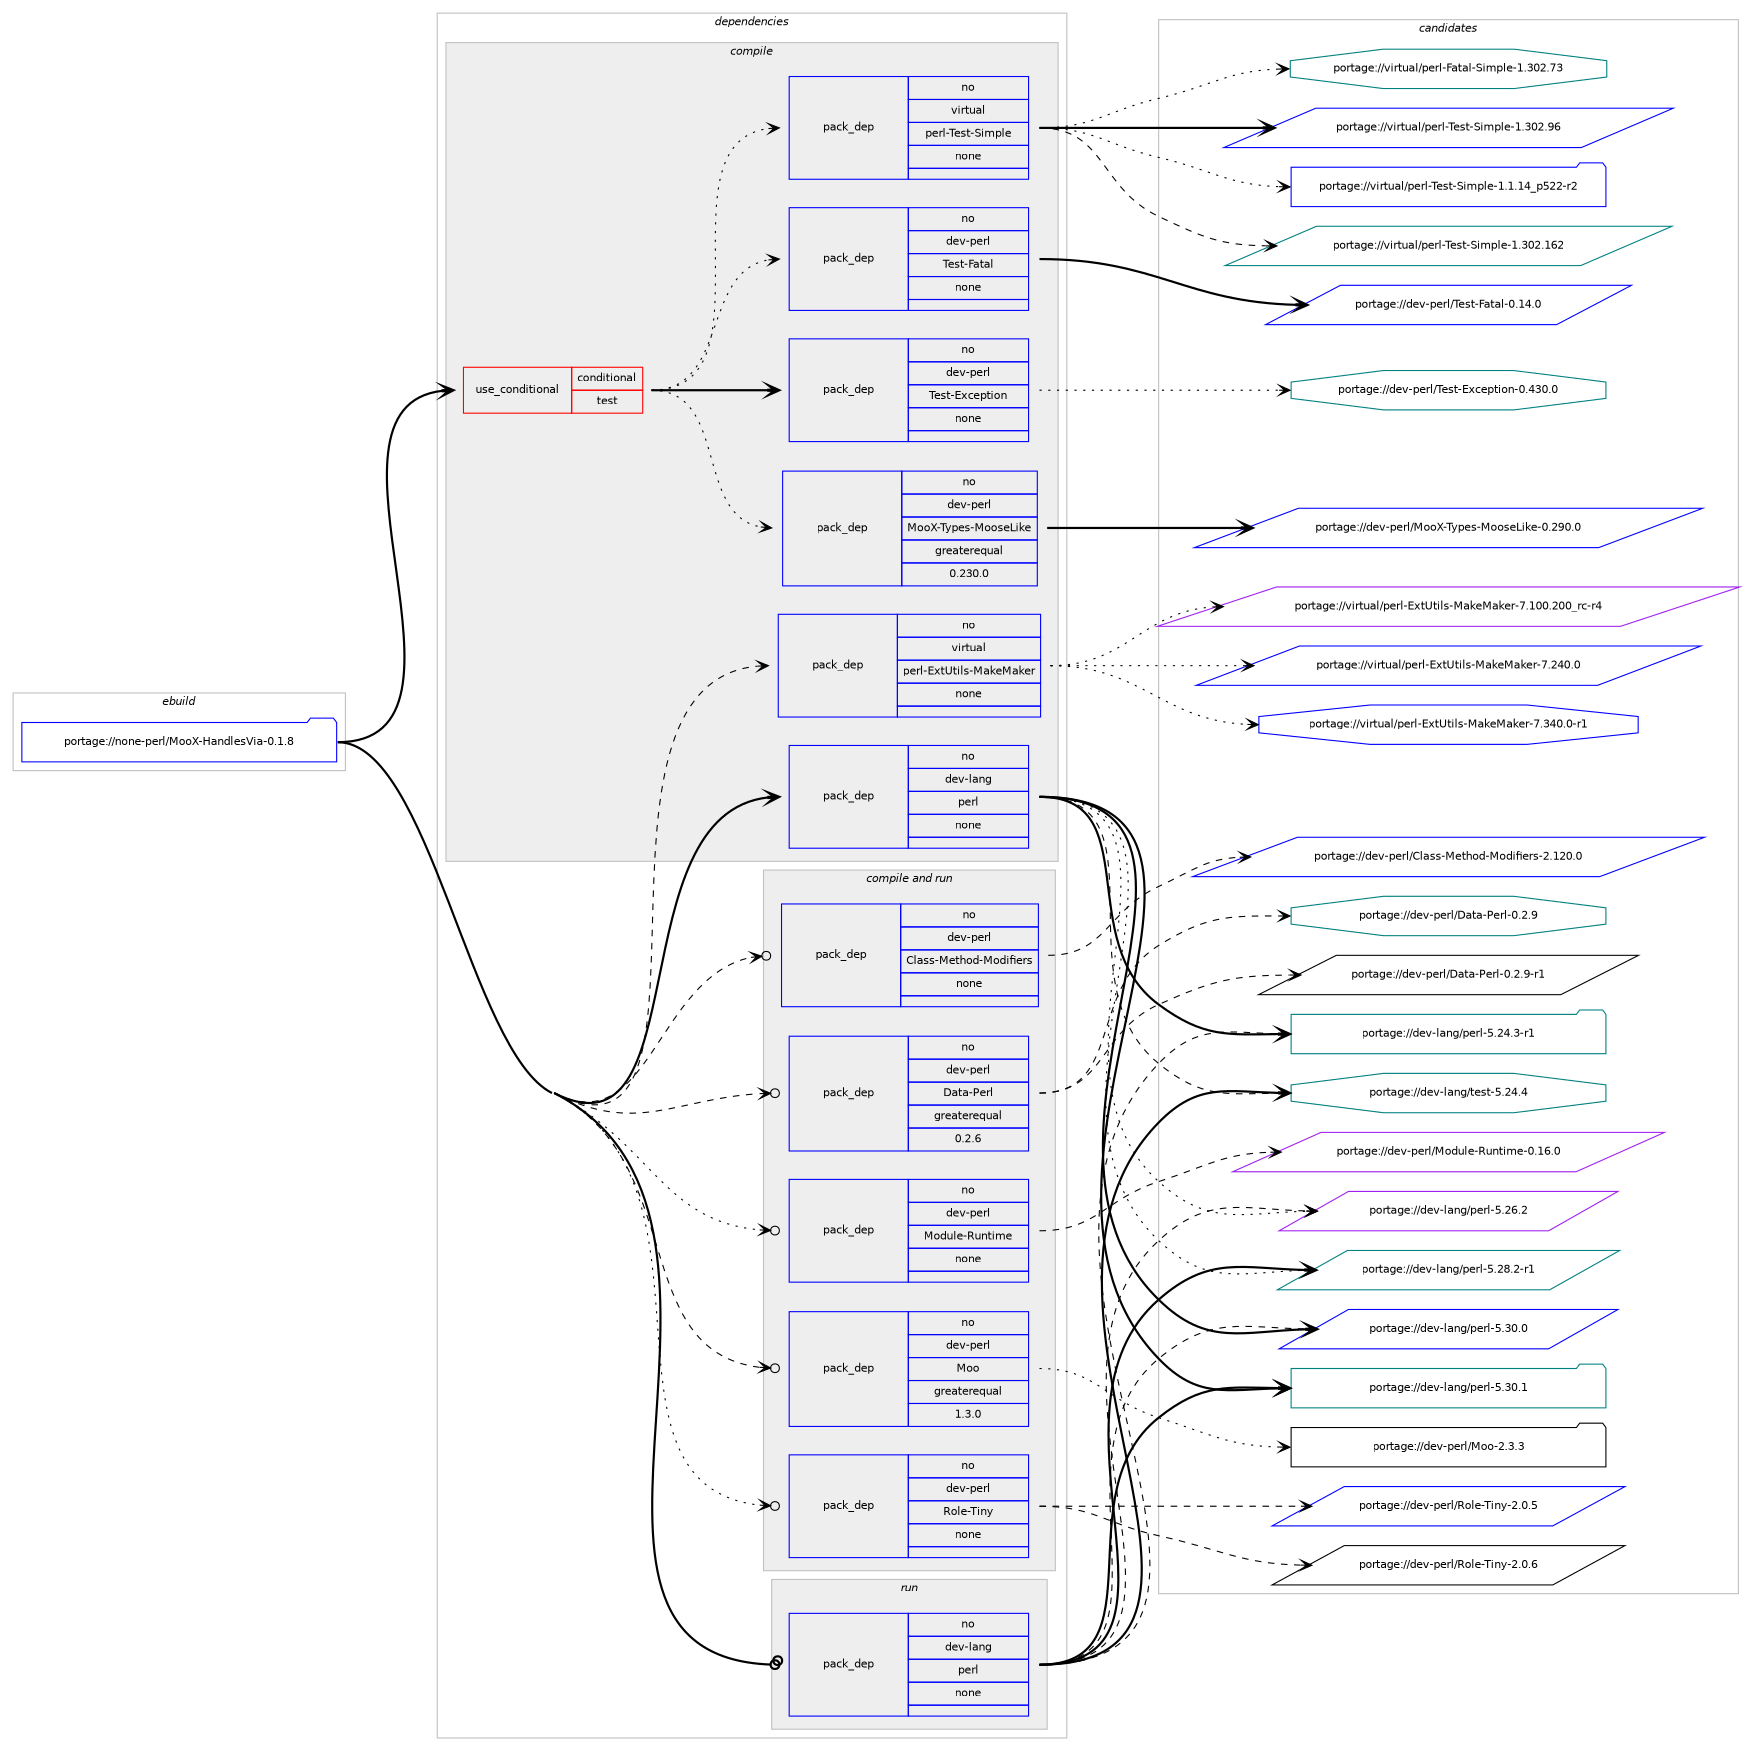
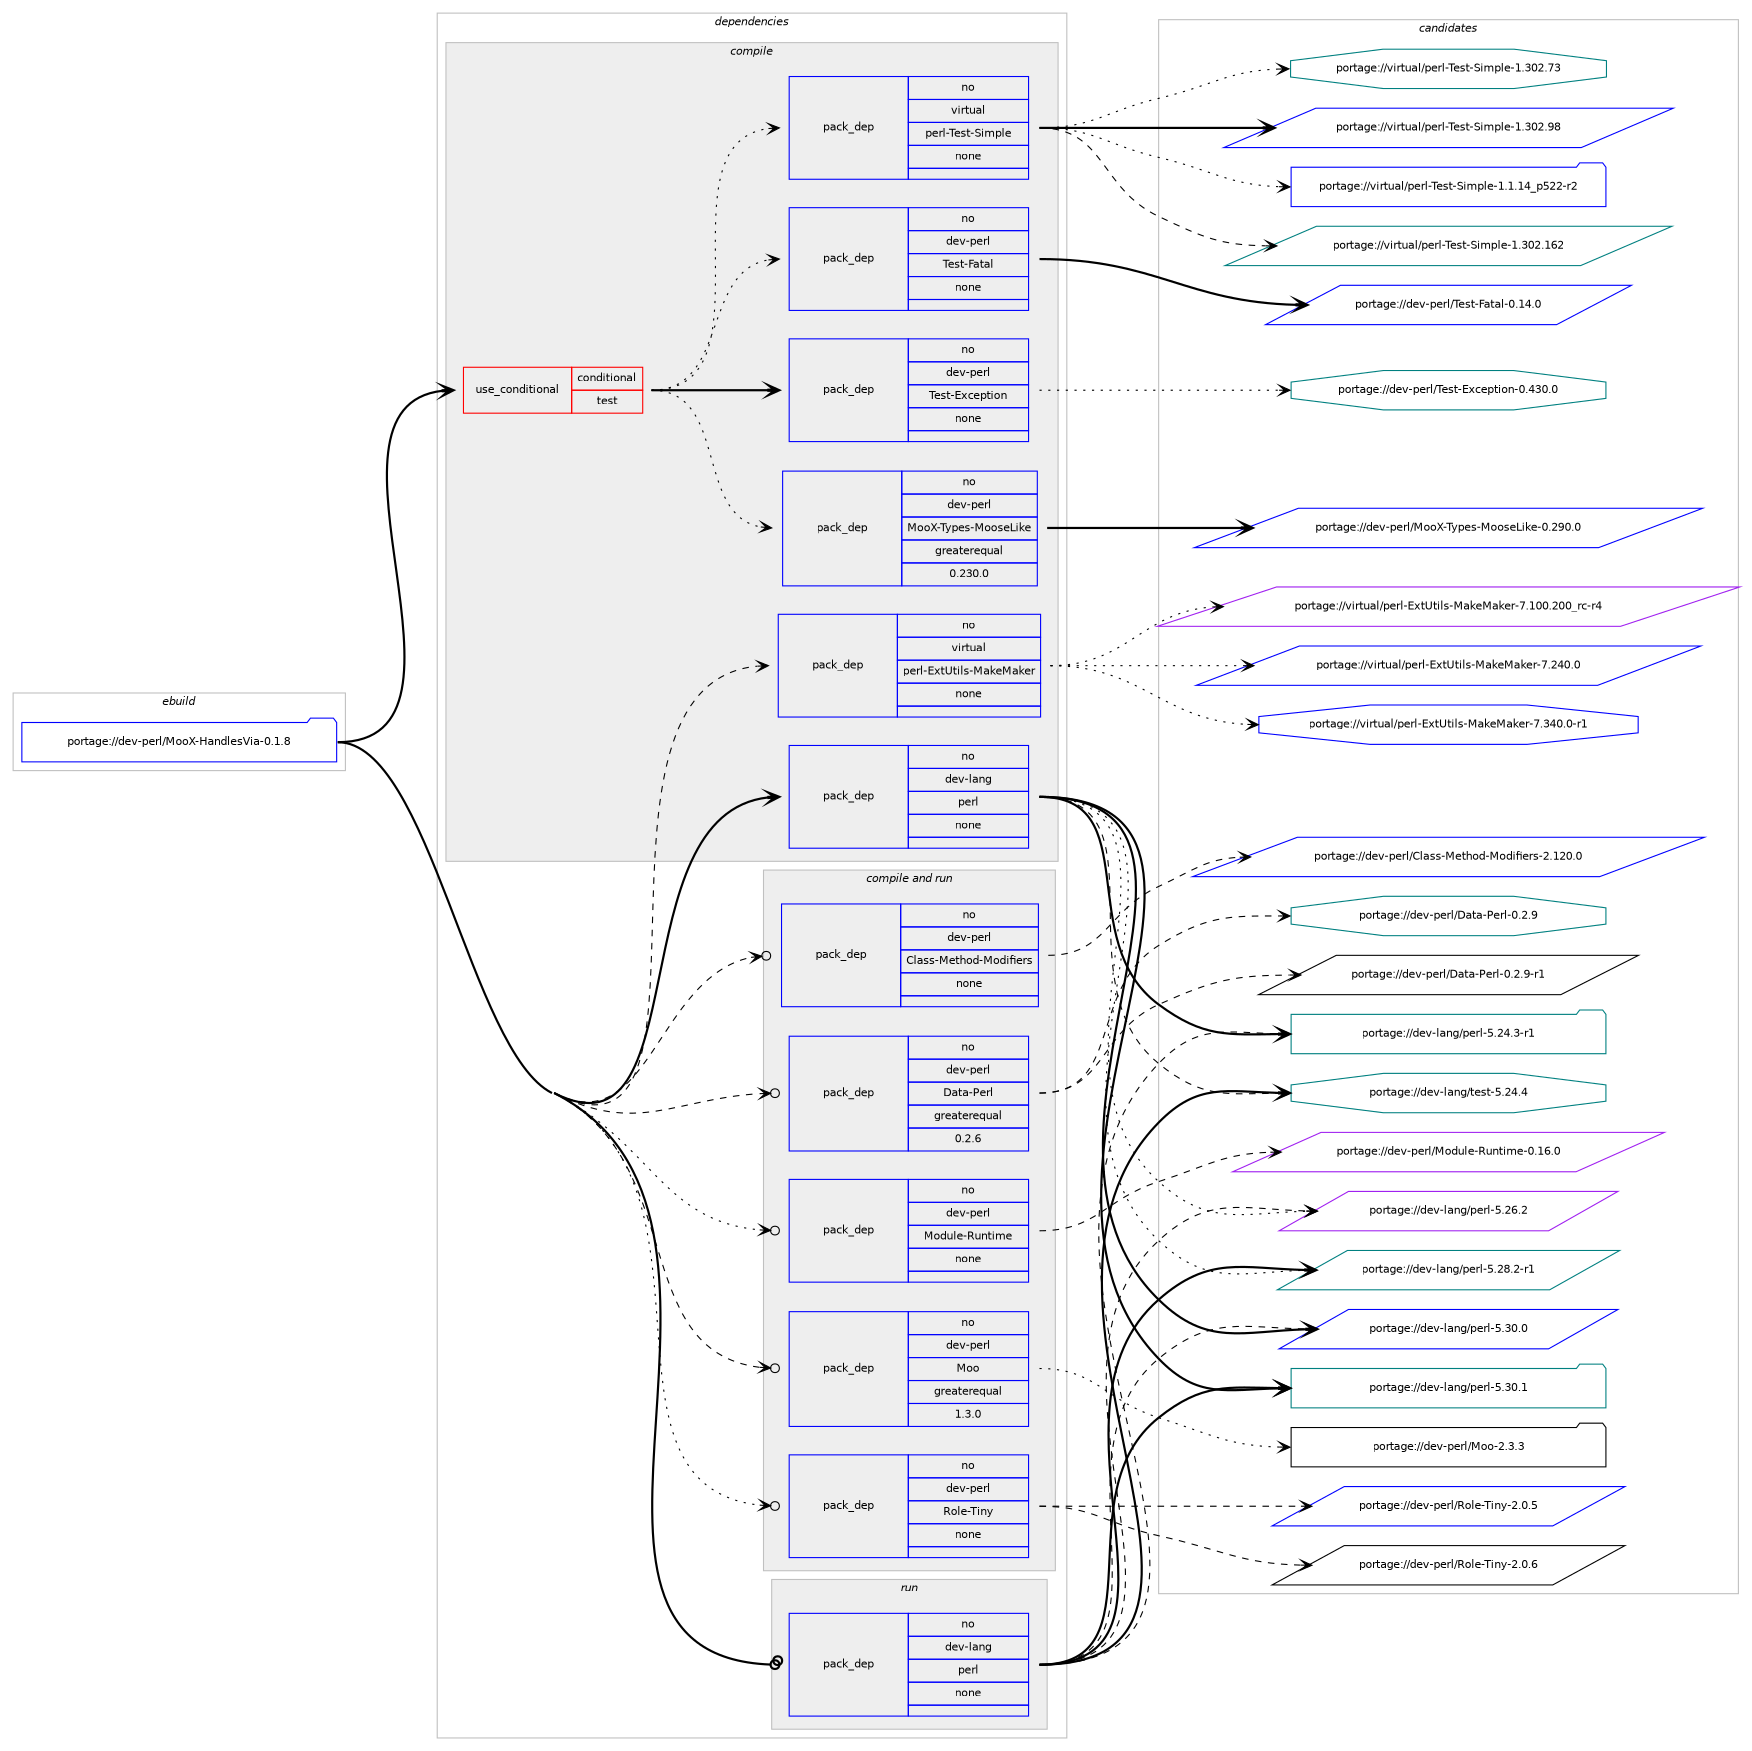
  digraph {
    compound=true
    concentrate=true
    fontname=Helvetica
    fontsize=10
    newrank=true
    rankdir=LR
    ranksep=1.5
    node [color=blue fontname=Helvetica fontsize=10 shape=parallelogram]
    edge [arrowhead=vee headport=w style=dashed tailport=e weight=100]
-   n1 [label="portage://none-perl/MooX-HandlesVia-0.1.8" shape=folder width=4]
+   n1 [label="portage://dev-perl/MooX-HandlesVia-0.1.8" shape=folder width=4]
    n2 [label=<<TABLE BORDER="0" CELLBORDER="1" CELLSPACING="0" CELLPADDING="4" WIDTH="220"><TR><TD ROWSPAN="6" CELLPADDING="30">pack_dep</TD></TR><TR><TD WIDTH="110">no</TD></TR><TR><TD>dev-perl</TD></TR><TR><TD>MooX-Types-MooseLike</TD></TR><TR><TD>greaterequal</TD></TR><TR><TD>0.230.0</TD></TR></TABLE>> shape=none]
    n3 [label=<<TABLE BORDER="0" CELLBORDER="1" CELLSPACING="0" CELLPADDING="4" WIDTH="220"><TR><TD ROWSPAN="6" CELLPADDING="30">pack_dep</TD></TR><TR><TD WIDTH="110">no</TD></TR><TR><TD>dev-perl</TD></TR><TR><TD>Test-Exception</TD></TR><TR><TD>none</TD></TR><TR><TD></TD></TR></TABLE>> shape=none]
    n4 [label=<<TABLE BORDER="0" CELLBORDER="1" CELLSPACING="0" CELLPADDING="4" WIDTH="220"><TR><TD ROWSPAN="6" CELLPADDING="30">pack_dep</TD></TR><TR><TD WIDTH="110">no</TD></TR><TR><TD>dev-perl</TD></TR><TR><TD>Test-Fatal</TD></TR><TR><TD>none</TD></TR><TR><TD></TD></TR></TABLE>> shape=none]
    n5 [label=<<TABLE BORDER="0" CELLBORDER="1" CELLSPACING="0" CELLPADDING="4" WIDTH="220"><TR><TD ROWSPAN="6" CELLPADDING="30">pack_dep</TD></TR><TR><TD WIDTH="110">no</TD></TR><TR><TD>virtual</TD></TR><TR><TD>perl-Test-Simple</TD></TR><TR><TD>none</TD></TR><TR><TD></TD></TR></TABLE>> shape=none]
    n6 [color=red label=<<TABLE BORDER="0" CELLBORDER="1" CELLSPACING="0" CELLPADDING="4"><TR><TD ROWSPAN="3" CELLPADDING="10">use_conditional</TD></TR><TR><TD>conditional</TD></TR><TR><TD>test</TD></TR></TABLE>> shape=none]
    n7 [label=<<TABLE BORDER="0" CELLBORDER="1" CELLSPACING="0" CELLPADDING="4" WIDTH="220"><TR><TD ROWSPAN="6" CELLPADDING="30">pack_dep</TD></TR><TR><TD WIDTH="110">no</TD></TR><TR><TD>dev-lang</TD></TR><TR><TD>perl</TD></TR><TR><TD>none</TD></TR><TR><TD></TD></TR></TABLE>> shape=none]
    n8 [label=<<TABLE BORDER="0" CELLBORDER="1" CELLSPACING="0" CELLPADDING="4" WIDTH="220"><TR><TD ROWSPAN="6" CELLPADDING="30">pack_dep</TD></TR><TR><TD WIDTH="110">no</TD></TR><TR><TD>virtual</TD></TR><TR><TD>perl-ExtUtils-MakeMaker</TD></TR><TR><TD>none</TD></TR><TR><TD></TD></TR></TABLE>> shape=none]
    n9 [label=<<TABLE BORDER="0" CELLBORDER="1" CELLSPACING="0" CELLPADDING="4" WIDTH="220"><TR><TD ROWSPAN="6" CELLPADDING="30">pack_dep</TD></TR><TR><TD WIDTH="110">no</TD></TR><TR><TD>dev-perl</TD></TR><TR><TD>Class-Method-Modifiers</TD></TR><TR><TD>none</TD></TR><TR><TD></TD></TR></TABLE>> shape=none]
    n10 [label=<<TABLE BORDER="0" CELLBORDER="1" CELLSPACING="0" CELLPADDING="4" WIDTH="220"><TR><TD ROWSPAN="6" CELLPADDING="30">pack_dep</TD></TR><TR><TD WIDTH="110">no</TD></TR><TR><TD>dev-perl</TD></TR><TR><TD>Data-Perl</TD></TR><TR><TD>greaterequal</TD></TR><TR><TD>0.2.6</TD></TR></TABLE>> shape=none]
    n11 [label=<<TABLE BORDER="0" CELLBORDER="1" CELLSPACING="0" CELLPADDING="4" WIDTH="220"><TR><TD ROWSPAN="6" CELLPADDING="30">pack_dep</TD></TR><TR><TD WIDTH="110">no</TD></TR><TR><TD>dev-perl</TD></TR><TR><TD>Module-Runtime</TD></TR><TR><TD>none</TD></TR><TR><TD></TD></TR></TABLE>> shape=none]
    n12 [label=<<TABLE BORDER="0" CELLBORDER="1" CELLSPACING="0" CELLPADDING="4" WIDTH="220"><TR><TD ROWSPAN="6" CELLPADDING="30">pack_dep</TD></TR><TR><TD WIDTH="110">no</TD></TR><TR><TD>dev-perl</TD></TR><TR><TD>Moo</TD></TR><TR><TD>greaterequal</TD></TR><TR><TD>1.3.0</TD></TR></TABLE>> shape=none]
    n13 [label=<<TABLE BORDER="0" CELLBORDER="1" CELLSPACING="0" CELLPADDING="4" WIDTH="220"><TR><TD ROWSPAN="6" CELLPADDING="30">pack_dep</TD></TR><TR><TD WIDTH="110">no</TD></TR><TR><TD>dev-perl</TD></TR><TR><TD>Role-Tiny</TD></TR><TR><TD>none</TD></TR><TR><TD></TD></TR></TABLE>> shape=none]
    n14 [label=<<TABLE BORDER="0" CELLBORDER="1" CELLSPACING="0" CELLPADDING="4" WIDTH="220"><TR><TD ROWSPAN="6" CELLPADDING="30">pack_dep</TD></TR><TR><TD WIDTH="110">no</TD></TR><TR><TD>dev-lang</TD></TR><TR><TD>perl</TD></TR><TR><TD>none</TD></TR><TR><TD></TD></TR></TABLE>> shape=none]
    n15 [label="portage://dev-perl/MooX-Types-MooseLike-0.290.0" width=4]
    n16 [color=teal label="portage://dev-perl/Test-Exception-0.430.0" shape=octagon width=4]
    n17 [label="portage://dev-perl/Test-Fatal-0.14.0" width=4]
    n18 [label="portage://virtual/perl-Test-Simple-1.1.14_p522-r2" shape=folder width=4]
    n19 [color=teal label="portage://virtual/perl-Test-Simple-1.302.162" width=4]
-   n20 [color=teal label="portage://virtual/perl-Fatal-Simple-1.302.73" shape=octagon width=4]
-   n21 [label="portage://virtual/perl-Test-Simple-1.302.96" width=4]
+   n20 [color=teal label="portage://virtual/perl-Test-Simple-1.302.73" shape=octagon width=4]
+   n21 [label="portage://virtual/perl-Test-Simple-1.302.98" width=4]
    n22 [color=teal label="portage://dev-lang/perl-5.24.3-r1" shape=folder width=4]
    n23 [color=teal label="portage://dev-lang/test-5.24.4" shape=octagon width=4]
    n24 [color=purple label="portage://dev-lang/perl-5.26.2" width=4]
    n25 [color=teal label="portage://dev-lang/perl-5.28.2-r1" width=4]
    n26 [label="portage://dev-lang/perl-5.30.0" width=4]
    n27 [color=teal label="portage://dev-lang/perl-5.30.1" shape=folder width=4]
    n28 [color=purple label="portage://virtual/perl-ExtUtils-MakeMaker-7.100.200_rc-r4" width=4]
    n29 [label="portage://virtual/perl-ExtUtils-MakeMaker-7.240.0" width=4]
    n30 [label="portage://virtual/perl-ExtUtils-MakeMaker-7.340.0-r1" shape=octagon width=4]
    n31 [label="portage://dev-perl/Class-Method-Modifiers-2.120.0" width=4]
    n32 [color=teal label="portage://dev-perl/Data-Perl-0.2.9" shape=octagon width=4]
    n33 [color=black label="portage://dev-perl/Data-Perl-0.2.9-r1" width=4]
    n34 [color=purple label="portage://dev-perl/Module-Runtime-0.16.0" width=4]
    n35 [color=black label="portage://dev-perl/Moo-2.3.3" shape=folder width=4]
    n36 [label="portage://dev-perl/Role-Tiny-2.0.5" width=4]
    n37 [color=black label="portage://dev-perl/Role-Tiny-2.0.6" width=4]
    subgraph cluster_1 {
      color=gray
      label=<<i>ebuild</i>>
      rank=same
      n1
    }
    subgraph cluster_2 {
      color=gray
      label=<<i>dependencies</i>>
      subgraph cluster_3 {
        color=gray
        fillcolor="#eeeeee"
        label=<<i>compile</i>>
        style=filled
        subgraph sub_4 {
          color=gray
          fillcolor="#eeeeee"
          label=<<i>compile</i>>
          style=filled
          n6
          subgraph sub_5 {
            color=gray
            fillcolor="#eeeeee"
            label=<<i>compile</i>>
            style=filled
            n2
          }
          subgraph sub_6 {
            color=gray
            fillcolor="#eeeeee"
            label=<<i>compile</i>>
            style=filled
            n3
          }
          subgraph sub_7 {
            color=gray
            fillcolor="#eeeeee"
            label=<<i>compile</i>>
            style=filled
            n4
          }
          subgraph sub_8 {
            color=gray
            fillcolor="#eeeeee"
            label=<<i>compile</i>>
            style=filled
            n5
          }
        }
        subgraph sub_9 {
          color=gray
          fillcolor="#eeeeee"
          label=<<i>compile</i>>
          style=filled
          n7
        }
        subgraph sub_10 {
          color=gray
          fillcolor="#eeeeee"
          label=<<i>compile</i>>
          style=filled
          n8
        }
      }
      subgraph cluster_11 {
        color=gray
        fillcolor="#eeeeee"
        label=<<i>compile and run</i>>
        style=filled
        subgraph sub_12 {
          color=gray
          fillcolor="#eeeeee"
          label=<<i>compile and run</i>>
          style=filled
          n9
        }
        subgraph sub_13 {
          color=gray
          fillcolor="#eeeeee"
          label=<<i>compile and run</i>>
          style=filled
          n10
        }
        subgraph sub_14 {
          color=gray
          fillcolor="#eeeeee"
          label=<<i>compile and run</i>>
          style=filled
          n11
        }
        subgraph sub_15 {
          color=gray
          fillcolor="#eeeeee"
          label=<<i>compile and run</i>>
          style=filled
          n12
        }
        subgraph sub_16 {
          color=gray
          fillcolor="#eeeeee"
          label=<<i>compile and run</i>>
          style=filled
          n13
        }
      }
      subgraph cluster_17 {
        color=gray
        fillcolor="#eeeeee"
        label=<<i>run</i>>
        style=filled
        subgraph sub_18 {
          color=gray
          fillcolor="#eeeeee"
          label=<<i>run</i>>
          style=filled
          n14
        }
      }
    }
    subgraph cluster_19 {
      color=gray
      label=<<i>candidates</i>>
      rank=same
      subgraph sub_20 {
        color=black
        label=<<i>candidates</i>>
        nodesep=1
        rank=same
        n15
      }
      subgraph sub_21 {
        color=black
        label=<<i>candidates</i>>
        nodesep=1
        rank=same
        n16
      }
      subgraph sub_22 {
        color=black
        label=<<i>candidates</i>>
        nodesep=1
        rank=same
        n17
      }
      subgraph sub_23 {
        color=black
        label=<<i>candidates</i>>
        nodesep=1
        rank=same
        n18
        n19
        n20
        n21
      }
      subgraph sub_24 {
        color=black
        label=<<i>candidates</i>>
        nodesep=1
        rank=same
        n22
        n23
        n24
        n25
        n26
        n27
      }
      subgraph sub_25 {
        color=black
        label=<<i>candidates</i>>
        nodesep=1
        rank=same
        n28
        n29
        n30
      }
      subgraph sub_26 {
        color=black
        label=<<i>candidates</i>>
        nodesep=1
        rank=same
        n31
      }
      subgraph sub_27 {
        color=black
        label=<<i>candidates</i>>
        nodesep=1
        rank=same
        n32
        n33
      }
      subgraph sub_28 {
        color=black
        label=<<i>candidates</i>>
        nodesep=1
        rank=same
        n34
      }
      subgraph sub_29 {
        color=black
        label=<<i>candidates</i>>
        nodesep=1
        rank=same
        n35
      }
      subgraph sub_30 {
        color=black
        label=<<i>candidates</i>>
        nodesep=1
        rank=same
        n36
        n37
      }
      subgraph sub_31 {
        color=black
        label=<<i>candidates</i>>
        nodesep=1
        rank=same
        n22
        n23
        n24
        n25
        n26
        n27
      }
    }
    n1 -> n6 [style=bold weight=20]
    n1 -> n7 [style=bold weight=20]
    n1 -> n8 [weight=20]
    n1 -> n9 [arrowhead=odotvee weight=20]
    n1 -> n10 [arrowhead=odotvee weight=20]
    n1 -> n11 [arrowhead=odotvee style=dotted weight=20]
    n1 -> n12 [arrowhead=odotvee weight=20]
    n1 -> n13 [arrowhead=odotvee style=dotted weight=20]
    n1 -> n14 [arrowhead=odot style=bold weight=20]
    n2 -> n15 [style=bold]
    n3 -> n16 [style=dotted]
    n4 -> n17 [style=bold]
    n5 -> n18 [style=dotted]
    n5 -> n19
    n5 -> n20 [style=dotted]
    n5 -> n21 [style=bold]
    n6 -> n2 [style=dotted weight=20]
    n6 -> n3 [style=bold weight=20]
    n6 -> n4 [style=dotted weight=20]
    n6 -> n5 [style=dotted weight=20]
    n7 -> n22 [style=bold]
    n7 -> n23
    n7 -> n24 [style=dotted]
    n7 -> n25 [style=dotted]
    n7 -> n26 [style=bold]
    n7 -> n27 [style=bold]
    n8 -> n28 [style=dotted]
    n8 -> n29 [style=dotted]
    n8 -> n30 [style=dotted]
    n9 -> n31
    n10 -> n32
    n10 -> n33
    n11 -> n34
    n12 -> n35 [style=dotted]
    n13 -> n36
    n13 -> n37
    n14 -> n22
    n14 -> n23 [style=bold]
    n14 -> n24
    n14 -> n25 [style=bold]
    n14 -> n26
    n14 -> n27 [style=bold]
  }
